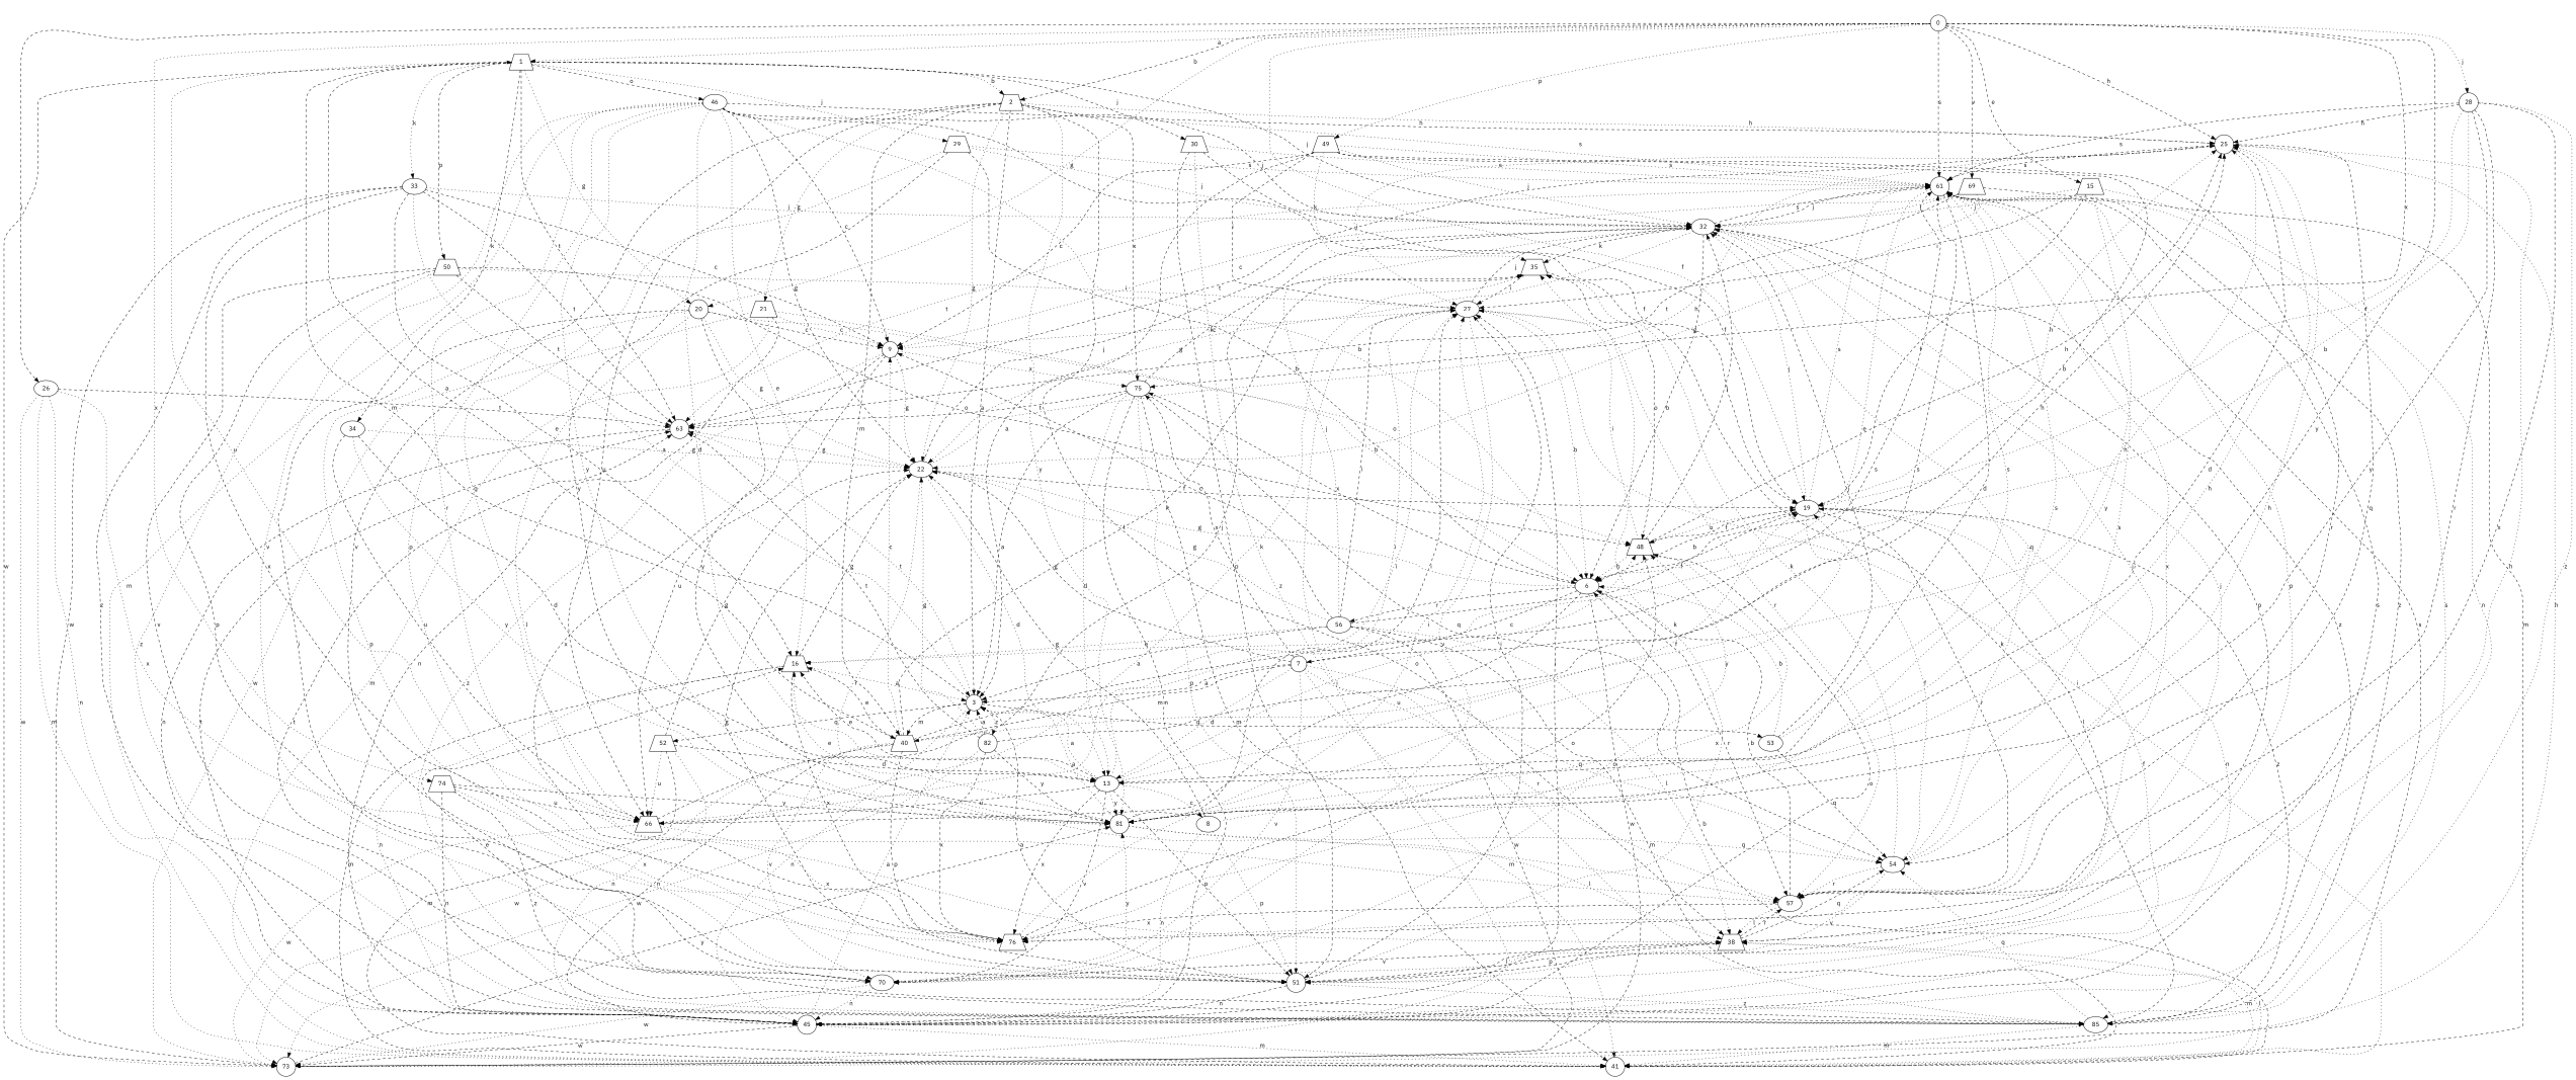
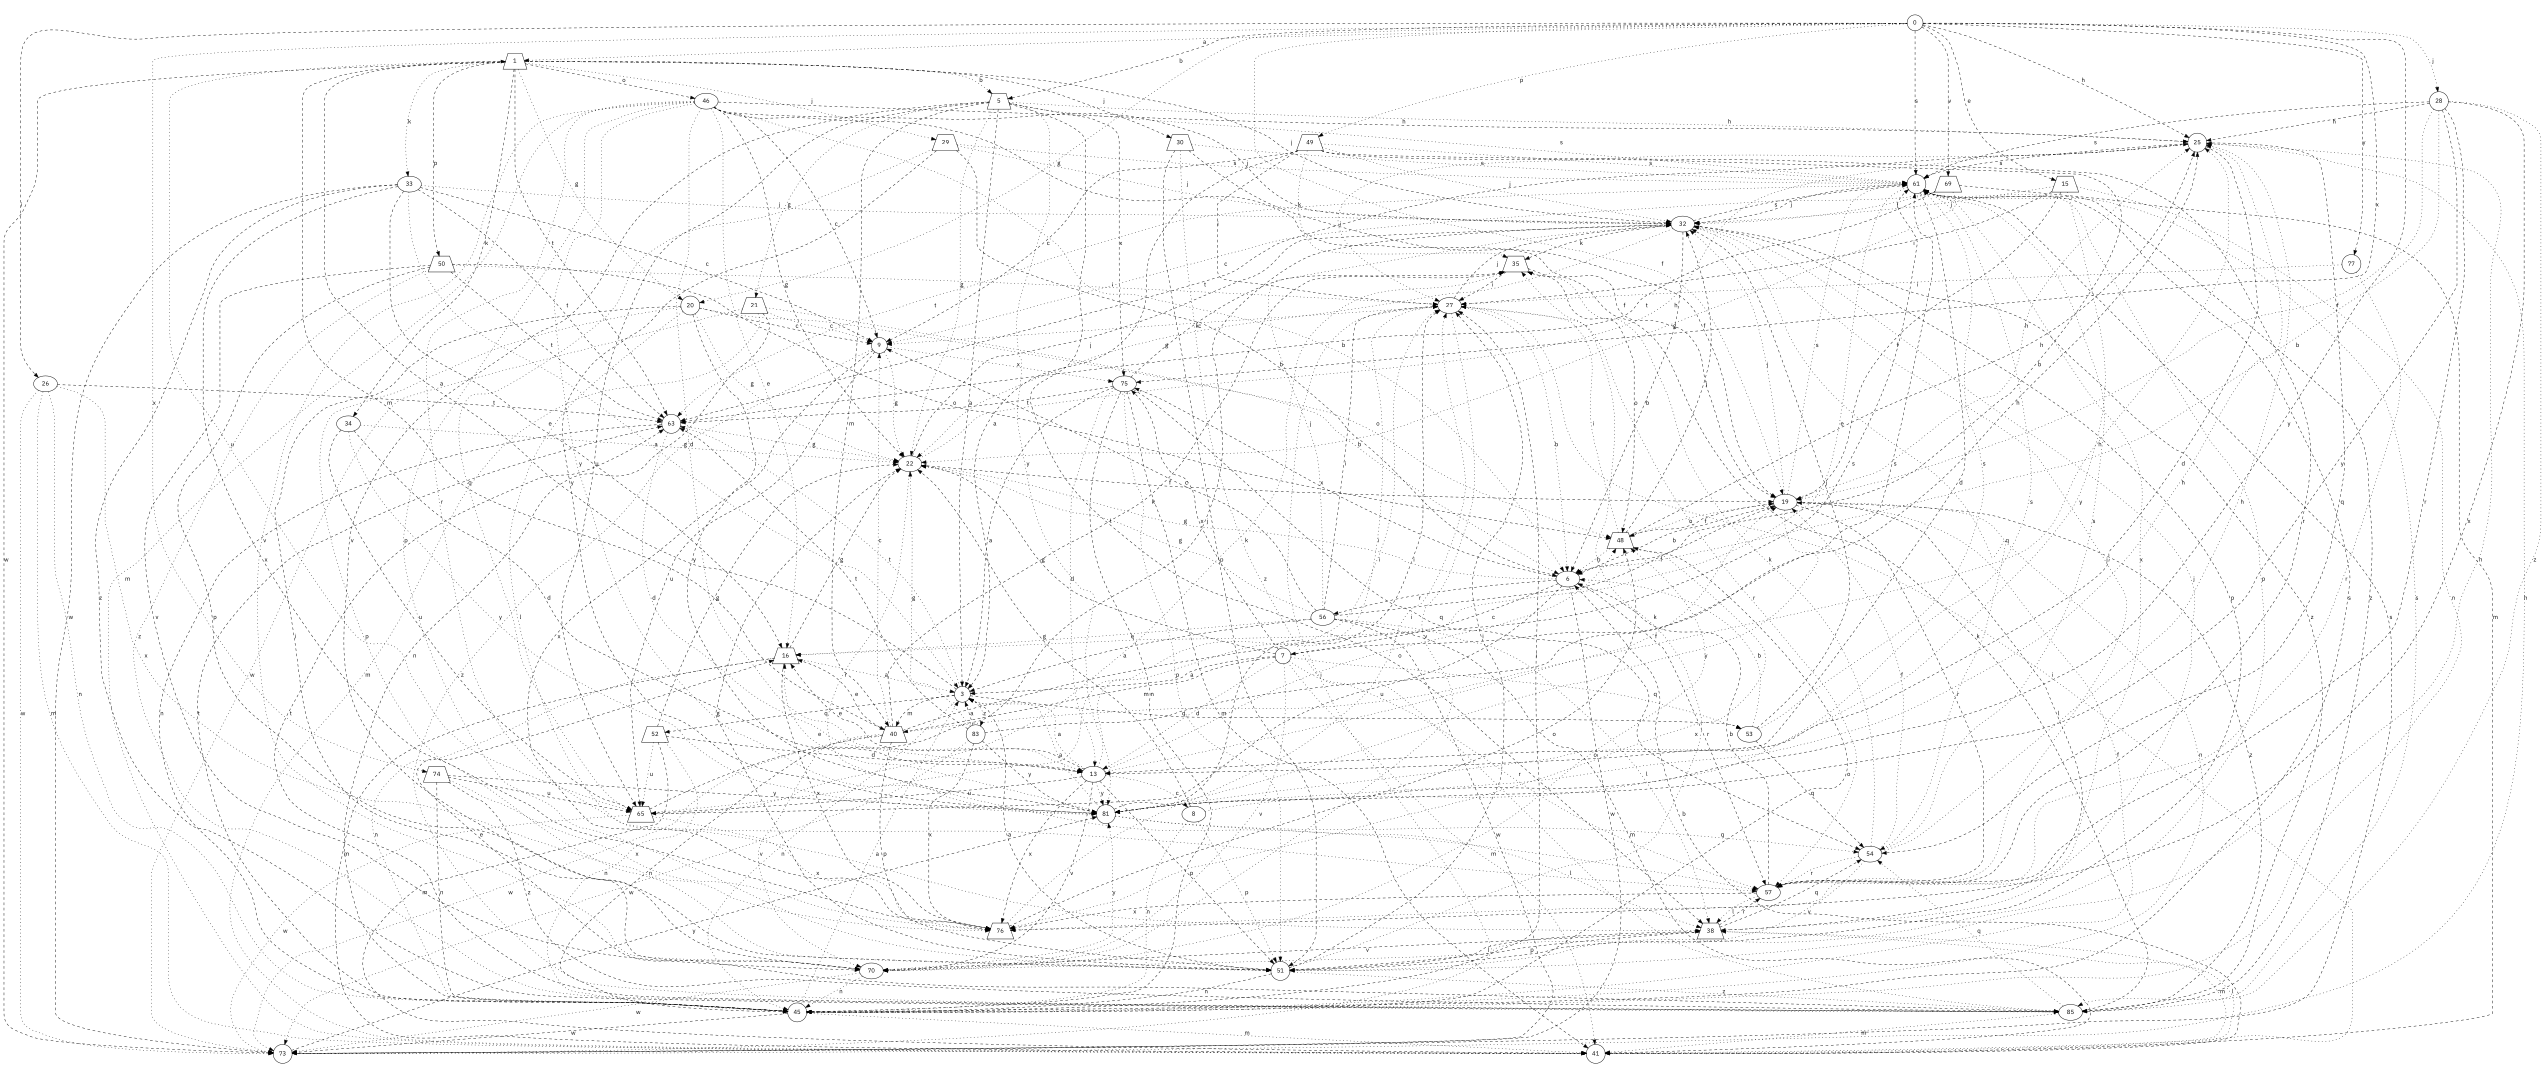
  strict digraph {
    fontname="IBM Plex Sans"
    node [fontname="IBM Plex Sans" shape=trapezium]
    edge [fontname="IBM Plex Sans" style=dashed]
    0 [shape=circle]
    1
-   5 [label=2]
+   5
    15
    19 [shape=ellipse]
    20 [shape=circle]
    25 [shape=circle]
    26 [shape=ellipse]
    28 [shape=circle]
    49
    61 [shape=circle]
    69
    74
    75 [shape=ellipse]
+   77 [shape=circle]
    81 [shape=circle]
    29
    30
    32 [shape=ellipse]
    33 [shape=ellipse]
    34 [shape=ellipse]
    40
    46 [shape=ellipse]
    50
    63 [shape=circle]
-   66
+   66 [label=65]
    73 [shape=circle]
    3 [shape=circle]
    21
    22 [shape=ellipse]
    38
    70 [shape=ellipse]
    45 [shape=circle]
    27 [shape=ellipse]
    6 [shape=ellipse]
    57 [shape=ellipse]
    85 [shape=ellipse]
    48
    51 [shape=circle]
    9 [shape=circle]
    13 [shape=ellipse]
    54 [shape=ellipse]
    41 [shape=circle]
    76
    35
    16
    52
    53 [shape=ellipse]
-   83 [shape=circle label=82]
+   83 [shape=circle]
    7 [shape=circle]
    56 [shape=ellipse]
    8 [shape=ellipse]
    0 -> 1 [label=a style=dotted]
    0 -> 5 [label=b]
    0 -> 15 [label=e]
    0 -> 19 [label=f style=dotted]
    0 -> 20 [label=g style=dotted]
    0 -> 25 [label=h]
    0 -> 26 [label=i]
    0 -> 28 [label=j style=dotted]
    0 -> 49 [label=p style=dotted]
    0 -> 61 [label=s]
    0 -> 69 [label=v]
    0 -> 74 [label=x style=dotted]
    0 -> 75 [label=x]
+   0 -> 77 [label=y]
    0 -> 81 [label=y]
    1 -> 5 [label=b style=dotted]
    1 -> 20 [label=g style=dotted]
    1 -> 29 [label=j style=dotted]
    1 -> 30 [label=j]
    1 -> 32 [label=j]
    1 -> 33 [label=k style=dotted]
    1 -> 34 [label=k]
    1 -> 40 [label=m]
    1 -> 46 [label=o]
    1 -> 50 [label=p]
    1 -> 63 [label=t]
    1 -> 66 [label=u style=dotted]
    1 -> 73 [label=w]
    5 -> 25 [label=h style=dotted]
    5 -> 61 [label=s style=dotted]
    5 -> 75 [label=x]
    5 -> 81 [label=y style=dotted]
    5 -> 40 [label=m]
    5 -> 66 [label=u]
    5 -> 3 [label=a]
    5 -> 21 [label=g style=dotted]
    5 -> 22 [label=g style=dotted]
    5 -> 38 [label=l]
    5 -> 70 [label=v]
    15 -> 19 [label=f]
    15 -> 81 [label=y style=dotted]
    15 -> 32 [label=j style=dotted]
    15 -> 45 [label=n style=dotted]
    15 -> 27 [label=i]
    19 -> 25 [label=h style=dotted]
    19 -> 61 [label=s style=dotted]
    19 -> 81 [label=y style=dotted]
    19 -> 32 [label=j style=dotted]
    19 -> 38 [label=l]
    19 -> 45 [label=n style=dotted]
    19 -> 6 [label=b]
    19 -> 57 [label=r]
    19 -> 85 [label=z]
    19 -> 48 [label=o style=dotted]
    20 -> 81 [label=y]
    20 -> 22 [label=g style=dotted]
    20 -> 38 [label=l style=dotted]
    20 -> 70 [label=i]
    20 -> 48 [label=o style=dotted]
    20 -> 51 [label=p style=dotted]
    20 -> 9 [label=c]
    25 -> 61 [label=s]
    25 -> 63 [label=t]
    25 -> 27 [label=i style=dotted]
    25 -> 13 [label=d]
    25 -> 54 [label=q]
    26 -> 63 [label=t]
    26 -> 73 [label=w style=dotted]
    26 -> 45 [label=n style=dotted]
    26 -> 41 [label=m style=dotted]
    26 -> 76 [label=x style=dotted]
    28 -> 19 [label=f style=dotted]
    28 -> 25 [label=h]
    28 -> 61 [label=s]
    28 -> 81 [label=y]
    28 -> 6 [label=b style=dotted]
    28 -> 57 [label=r]
    28 -> 85 [label=z style=dotted]
    28 -> 76 [label=x]
    49 -> 61 [label=s style=dotted]
    49 -> 32 [label=j style=dotted]
    49 -> 3 [label=a]
    49 -> 27 [label=i]
    49 -> 6 [label=b]
    49 -> 57 [label=r]
    49 -> 9 [label=c]
    49 -> 35 [label=k style=dotted]
    61 -> 32 [label=j]
    61 -> 63 [label=t style=dotted]
    61 -> 85 [label=z]
    61 -> 51 [label=p style=dotted]
    61 -> 13 [label=d]
    61 -> 76 [label=x style=dotted]
    61 -> 16 [label=e style=dotted]
    69 -> 32 [label=j style=dotted]
    69 -> 63 [label=t]
    69 -> 22 [label=g style=dotted]
    69 -> 9 [label=c style=dotted]
    69 -> 41 [label=m]
    74 -> 81 [label=y]
    74 -> 66 [label=u]
    74 -> 45 [label=n]
    74 -> 85 [label=z]
    74 -> 76 [label=x style=dotted]
    75 -> 63 [label=t]
    75 -> 3 [label=a]
    75 -> 45 [label=n]
    75 -> 51 [label=p style=dotted]
    75 -> 13 [label=d style=dotted]
    75 -> 54 [label=q]
    75 -> 41 [label=m]
    75 -> 35 [label=k]
+   77 -> 27 [label=i style=dotted]
+   77 -> 57 [label=r style=dotted]
    81 -> 25 [label=h style=dotted]
    81 -> 3 [label=a style=dotted]
    81 -> 38 [label=l style=dotted]
    81 -> 27 [label=i]
    81 -> 54 [label=q style=dotted]
    81 -> 16 [label=e style=dotted]
    29 -> 61 [label=s style=dotted]
    29 -> 81 [label=y]
    29 -> 32 [label=j style=dotted]
    29 -> 66 [label=q style=dotted]
    29 -> 6 [label=b]
    30 -> 19 [label=f]
    30 -> 61 [label=s style=dotted]
    30 -> 85 [label=z style=dotted]
    30 -> 51 [label=p]
    32 -> 61 [label=s]
    32 -> 22 [label=g style=dotted]
    32 -> 6 [label=b]
    32 -> 85 [label=z]
    32 -> 51 [label=p]
    32 -> 54 [label=q style=dotted]
    32 -> 35 [label=k]
    33 -> 32 [label=j style=dotted]
    33 -> 63 [label=t]
    33 -> 73 [label=w]
    33 -> 3 [label=a style=dotted]
    33 -> 85 [label=z]
    33 -> 9 [label=c]
    33 -> 76 [label=x]
    33 -> 16 [label=e]
    34 -> 81 [label=y style=dotted]
    34 -> 66 [label=u]
    34 -> 22 [label=g style=dotted]
    34 -> 13 [label=d]
    40 -> 25 [label=h style=dotted]
    40 -> 61 [label=s]
    40 -> 73 [label=w style=dotted]
    40 -> 70 [label=v style=dotted]
    40 -> 45 [label=n]
    40 -> 51 [label=p]
    40 -> 9 [label=c style=dotted]
    40 -> 35 [label=k]
    40 -> 16 [label=e]
    46 -> 19 [label=f]
    46 -> 25 [label=h]
    46 -> 81 [label=y style=dotted]
    46 -> 32 [label=j]
    46 -> 22 [label=g]
    46 -> 70 [label=v style=dotted]
    46 -> 6 [label=b style=dotted]
    46 -> 57 [label=r style=dotted]
    46 -> 51 [label=p style=dotted]
    46 -> 9 [label=c]
    46 -> 13 [label=d style=dotted]
    46 -> 41 [label=m style=dotted]
    46 -> 16 [label=e style=dotted]
    50 -> 63 [label=t]
    50 -> 70 [label=v]
    50 -> 27 [label=i style=dotted]
    50 -> 85 [label=z style=dotted]
    50 -> 48 [label=o]
    50 -> 51 [label=p]
    63 -> 22 [label=g style=dotted]
    63 -> 45 [label=n]
    66 -> 32 [label=j]
    66 -> 73 [label=w style=dotted]
    66 -> 27 [label=i style=dotted]
    66 -> 76 [label=x style=dotted]
    66 -> 35 [label=k style=dotted]
    73 -> 25 [label=h style=dotted]
    73 -> 61 [label=s]
    73 -> 81 [label=y]
    73 -> 27 [label=i style=dotted]
    3 -> 1 [label=a]
    3 -> 40 [label=m]
    3 -> 63 [label=t style=dotted]
    3 -> 45 [label=n style=dotted]
    3 -> 52 [label=q]
    3 -> 53 [label=q]
    3 -> 83 [label=z style=dotted]
    21 -> 73 [label=w style=dotted]
    21 -> 45 [label=n]
    21 -> 6 [label=b style=dotted]
    21 -> 9 [label=c style=dotted]
    21 -> 41 [label=m style=dotted]
    22 -> 19 [label=f]
    22 -> 25 [label=h style=dotted]
    22 -> 32 [label=j]
    22 -> 57 [label=r style=dotted]
-   22 -> 13 [label=d style=dotted]
+   63 -> 13 [label=d style=dotted]
    38 -> 32 [label=j style=dotted]
    38 -> 70 [label=v]
    38 -> 57 [label=r]
    38 -> 51 [label=p]
    38 -> 54 [label=q]
    38 -> 41 [label=m style=dotted]
    70 -> 81 [label=y style=dotted]
    70 -> 73 [label=w style=dotted]
    70 -> 45 [label=n style=dotted]
    70 -> 48 [label=o style=dotted]
    45 -> 19 [label=f style=dotted]
    45 -> 61 [label=s]
    45 -> 63 [label=t]
    45 -> 73 [label=w]
    45 -> 3 [label=a style=dotted]
    45 -> 27 [label=i]
    45 -> 48 [label=o]
    45 -> 41 [label=m style=dotted]
    27 -> 32 [label=j]
    27 -> 70 [label=v style=dotted]
    27 -> 6 [label=b style=dotted]
    27 -> 57 [label=r style=dotted]
    27 -> 9 [label=c style=dotted]
    6 -> 75 [label=x]
    6 -> 66 [label=u]
    6 -> 73 [label=w]
    6 -> 22 [label=g style=dotted]
    6 -> 57 [label=r]
    6 -> 7 [label=c]
    6 -> 56 [label=r]
    57 -> 32 [label=j style=dotted]
    57 -> 38 [label=l style=dotted]
    57 -> 6 [label=b]
    57 -> 76 [label=x]
    85 -> 61 [label=s style=dotted]
    85 -> 63 [label=t]
    85 -> 54 [label=q style=dotted]
    85 -> 41 [label=m style=dotted]
    85 -> 35 [label=k]
    85 -> 16 [label=e]
    48 -> 19 [label=f]
    48 -> 25 [label=h]
    48 -> 32 [label=j]
    48 -> 27 [label=i style=dotted]
    48 -> 6 [label=b style=dotted]
    48 -> 76 [label=x style=dotted]
    51 -> 25 [label=h style=dotted]
    51 -> 3 [label=a]
    51 -> 22 [label=g]
    51 -> 38 [label=l]
    51 -> 45 [label=n]
    51 -> 27 [label=i]
    51 -> 85 [label=z style=dotted]
    51 -> 35 [label=k style=dotted]
    9 -> 75 [label=x style=dotted]
    9 -> 66 [label=u]
    9 -> 22 [label=g style=dotted]
    9 -> 85 [label=z style=dotted]
    9 -> 76 [label=x]
    13 -> 19 [label=f style=dotted]
    13 -> 81 [label=y style=dotted]
    13 -> 66 [label=u]
    13 -> 3 [label=a style=dotted]
    13 -> 70 [label=v]
    13 -> 27 [label=i style=dotted]
    13 -> 48 [label=o style=dotted]
    13 -> 51 [label=p]
    13 -> 76 [label=x]
    13 -> 16 [label=e]
    13 -> 8 [label=c style=dotted]
    54 -> 19 [label=f style=dotted]
    54 -> 25 [label=h style=dotted]
    54 -> 61 [label=s style=dotted]
    54 -> 70 [label=v style=dotted]
    54 -> 57 [label=r style=dotted]
    54 -> 35 [label=k style=dotted]
    41 -> 38 [label=l style=dotted]
    41 -> 27 [label=i style=dotted]
    41 -> 6 [label=b]
    76 -> 27 [label=i style=dotted]
    76 -> 48 [label=o]
    35 -> 27 [label=i]
    35 -> 48 [label=o]
    16 -> 3 [label=a style=dotted]
    16 -> 22 [label=g]
    16 -> 45 [label=n style=dotted]
    16 -> 41 [label=m]
    16 -> 76 [label=x]
    52 -> 66 [label=u style=dotted]
    52 -> 22 [label=g]
    52 -> 45 [label=n style=dotted]
    52 -> 13 [label=d]
    52 -> 41 [label=m]
    53 -> 61 [label=s style=dotted]
    53 -> 32 [label=j]
    53 -> 6 [label=b style=dotted]
    53 -> 54 [label=q]
    83 -> 61 [label=s]
    83 -> 81 [label=y]
    83 -> 63 [label=t]
    83 -> 73 [label=w style=dotted]
    83 -> 3 [label=a]
    83 -> 22 [label=g style=dotted]
    83 -> 76 [label=x]
    7 -> 25 [label=h]
    7 -> 75 [label=x]
    7 -> 40 [label=m]
    7 -> 3 [label=a]
    7 -> 22 [label=g]
    7 -> 70 [label=v style=dotted]
    7 -> 57 [label=r style=dotted]
    7 -> 13 [label=d style=dotted]
-   7 -> 54 [label=q style=dotted]
+   7 -> 53 [label=q style=dotted]
    7 -> 41 [label=m style=dotted]
    56 -> 19 [label=f]
    56 -> 32 [label=j style=dotted]
    56 -> 73 [label=w]
    56 -> 3 [label=a]
    56 -> 22 [label=g style=dotted]
    56 -> 38 [label=l style=dotted]
    56 -> 27 [label=i]
    56 -> 9 [label=c]
    56 -> 41 [label=m]
    56 -> 16 [label=e style=dotted]
    8 -> 61 [label=s style=dotted]
    8 -> 22 [label=g]
    8 -> 45 [label=n style=dotted]
    8 -> 51 [label=p style=dotted]
  }
